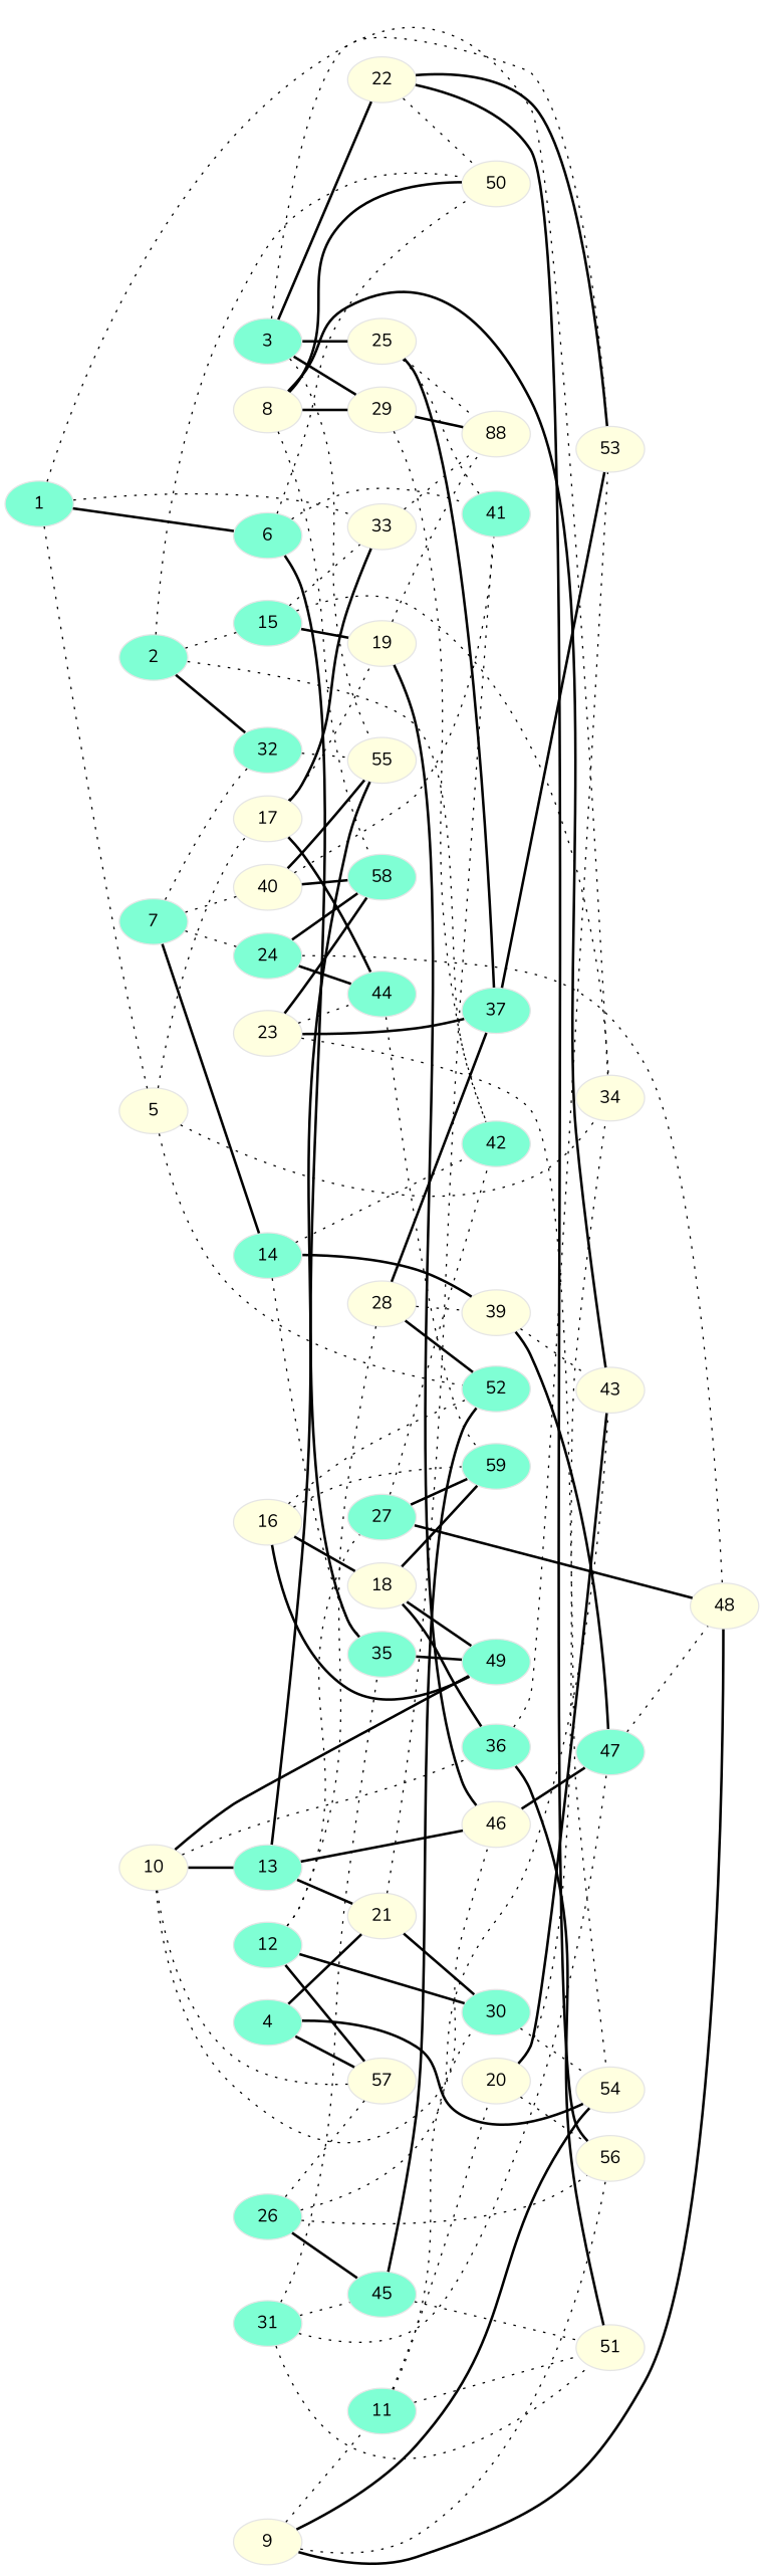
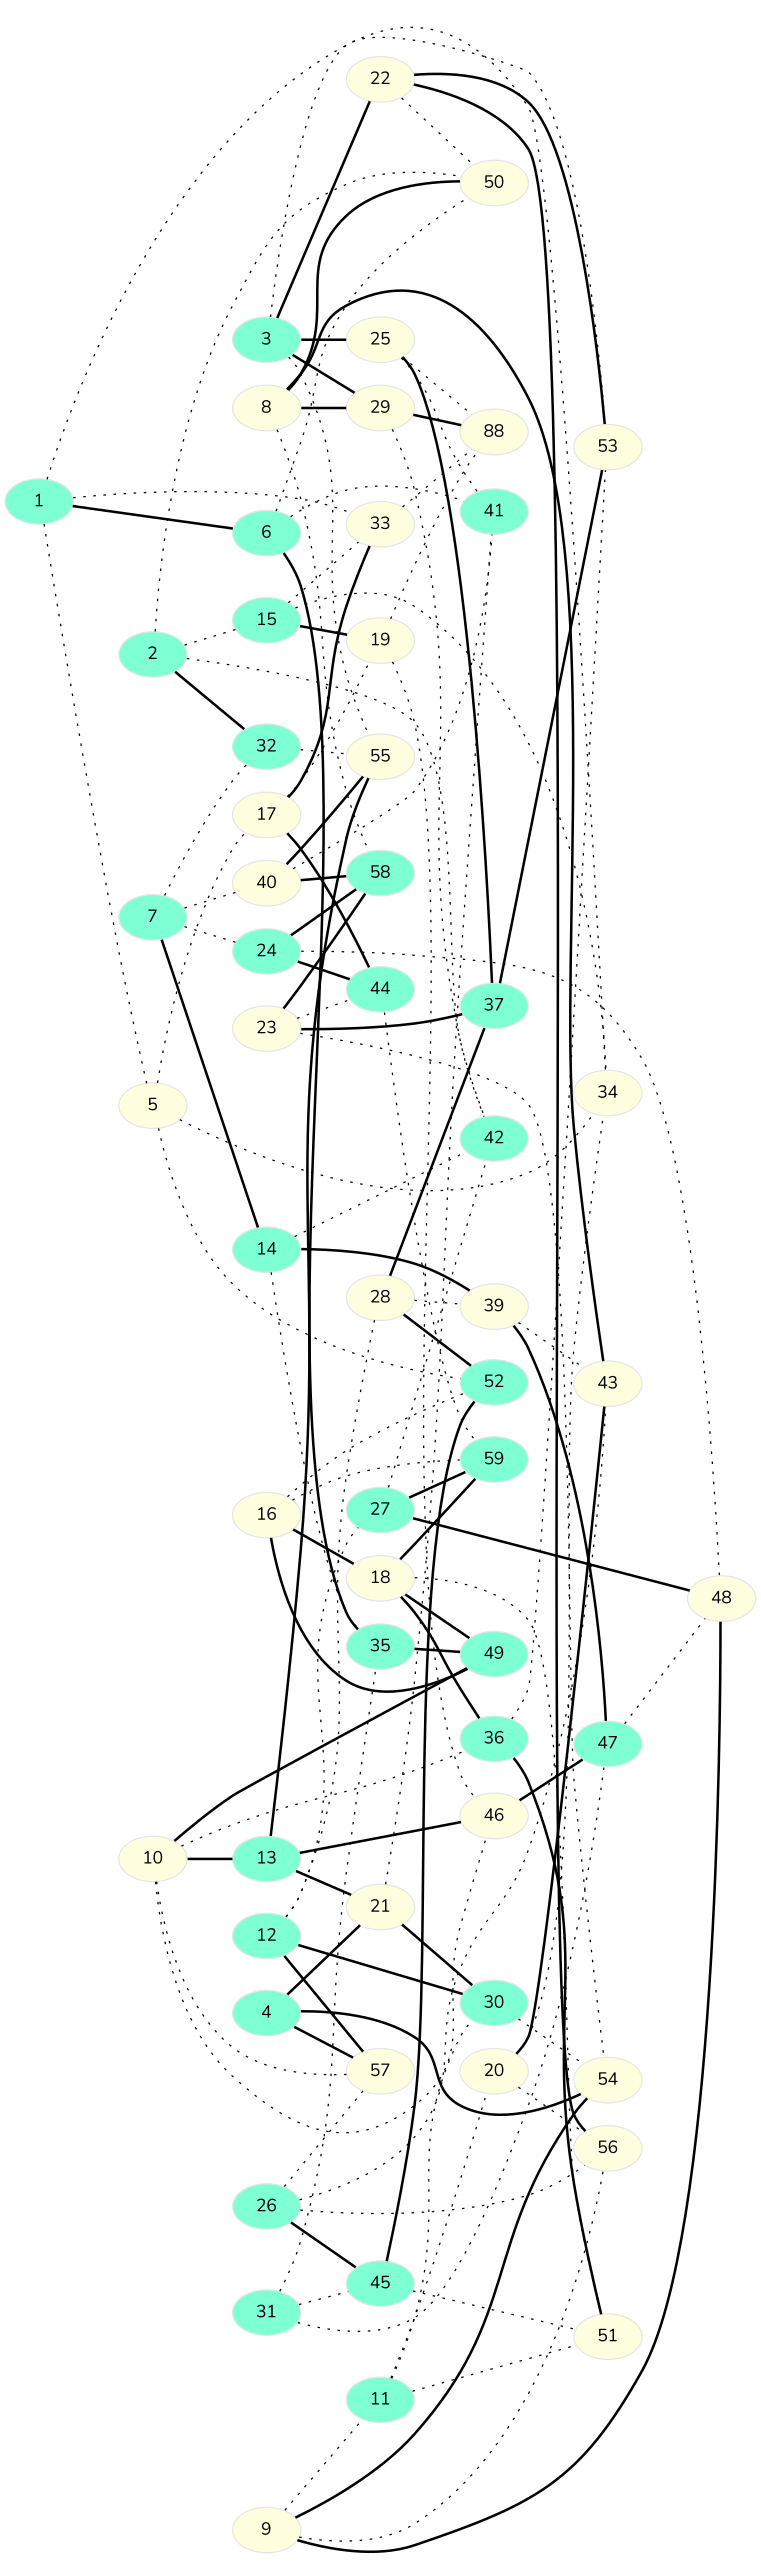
  graph {
    fontname=Nunito
    rankdir=LR
    node [color=gray90 fillcolor=lightyellow fontname=Nunito style=filled]
    edge [fontname=Nunito style=dotted]
    5
    1 [fillcolor=aquamarine]
    6 [fillcolor=aquamarine]
    33
    34
    17
    52 [fillcolor=aquamarine]
    50
    35 [fillcolor=aquamarine]
    41 [fillcolor=aquamarine]
    n11 [label=88]
    2 [fillcolor=aquamarine]
    15 [fillcolor=aquamarine]
    32 [fillcolor=aquamarine]
    42 [fillcolor=aquamarine]
    19
    55
    22
    3 [fillcolor=aquamarine]
    25
    29
    53
    56
    37 [fillcolor=aquamarine]
    21
    4 [fillcolor=aquamarine]
    54
    57
    30 [fillcolor=aquamarine]
    44 [fillcolor=aquamarine]
    49 [fillcolor=aquamarine]
    7 [fillcolor=aquamarine]
    14 [fillcolor=aquamarine]
    24 [fillcolor=aquamarine]
    40
    39
    58 [fillcolor=aquamarine]
    48
    8
    43
    9
    11 [fillcolor=aquamarine]
    20
    51
    10
    13 [fillcolor=aquamarine]
    36 [fillcolor=aquamarine]
    46
    47 [fillcolor=aquamarine]
    12 [fillcolor=aquamarine]
    27 [fillcolor=aquamarine]
    28
    59 [fillcolor=aquamarine]
    16
    18
    23
    26 [fillcolor=aquamarine]
    45 [fillcolor=aquamarine]
    31 [fillcolor=aquamarine]
    5 -- 34
    5 -- 17
    5 -- 52
    1 -- 5
    1 -- 6 [style=bold]
    1 -- 33
    1 -- 34
    6 -- 50
    6 -- 35 [style=bold]
    6 -- 41
    33 -- n11
    17 -- 33 [style=bold]
    17 -- 19
    17 -- 44 [style=bold]
    35 -- 49 [style=bold]
    2 -- 50
    2 -- 15
    2 -- 32 [style=bold]
    2 -- 42
    15 -- 33
    15 -- 34
    15 -- 19 [style=bold]
    32 -- 55
    19 -- n11
-   19 -- 46 [style=bold]
+   19 -- 46
    22 -- 50
    22 -- 53 [style=bold]
    22 -- 56 [style=bold]
    3 -- 55
    3 -- 22 [style=bold]
    3 -- 25 [style=bold]
    3 -- 29 [style=bold]
    3 -- 53
    25 -- 41
    25 -- n11
    25 -- 37 [style=bold]
    29 -- n11 [style=bold]
    29 -- 42
    37 -- 53 [style=bold]
    21 -- 41
    21 -- 30 [style=bold]
    4 -- 21 [style=bold]
    4 -- 54 [style=bold]
    4 -- 57 [style=bold]
    30 -- 54
    44 -- 59
    7 -- 32
    7 -- 14 [style=bold]
    7 -- 24
    7 -- 40
    14 -- 35
    14 -- 42
    14 -- 39 [style=bold]
    24 -- 44 [style=bold]
    24 -- 58 [style=bold]
    24 -- 48
    40 -- 41
    40 -- 55 [style=bold]
    40 -- 58 [style=bold]
    39 -- 43
    39 -- 47 [style=bold]
    8 -- 50 [style=bold]
    8 -- 29 [style=bold]
    8 -- 58
    8 -- 43 [style=bold]
    9 -- 56
    9 -- 54 [style=bold]
    9 -- 48 [style=bold]
    9 -- 11
    11 -- 30
    11 -- 20
    11 -- 51
    20 -- 34
    20 -- 56
    20 -- 43 [style=bold]
    10 -- 57
    10 -- 49 [style=bold]
    10 -- 13 [style=bold]
    10 -- 36
    10 -- 46
    13 -- 55 [style=bold]
    13 -- 21 [style=bold]
    13 -- 46 [style=bold]
    36 -- 53
    36 -- 51 [style=bold]
    46 -- 47 [style=bold]
    47 -- 48
    12 -- 57 [style=bold]
    12 -- 30 [style=bold]
    12 -- 27
    12 -- 28
    27 -- 42
    27 -- 48 [style=bold]
    27 -- 59 [style=bold]
    28 -- 52 [style=bold]
    28 -- 37 [style=bold]
    28 -- 39
    16 -- 52
    16 -- 49 [style=bold]
    16 -- 59
    16 -- 18 [style=bold]
    18 -- 49 [style=bold]
    18 -- 36 [style=bold]
    18 -- 59 [style=bold]
    23 -- 37 [style=bold]
    23 -- 54
    23 -- 44
    23 -- 58 [style=bold]
    26 -- 56
    26 -- 57
    26 -- 43
    26 -- 45 [style=bold]
    45 -- 52 [style=bold]
    45 -- 51
    31 -- 35
-   31 -- 51
+   18 -- 51
    31 -- 47
    31 -- 45
  }
